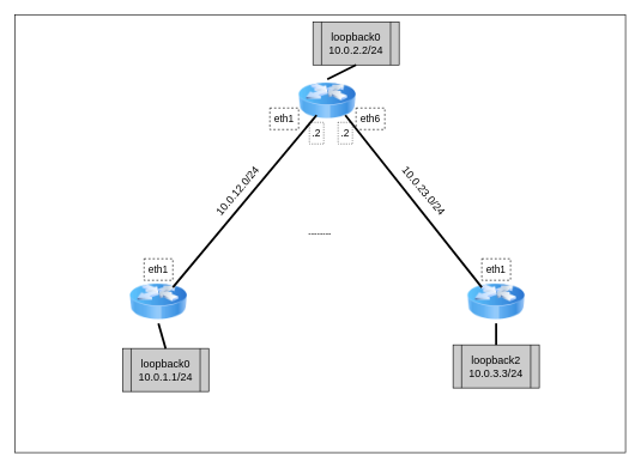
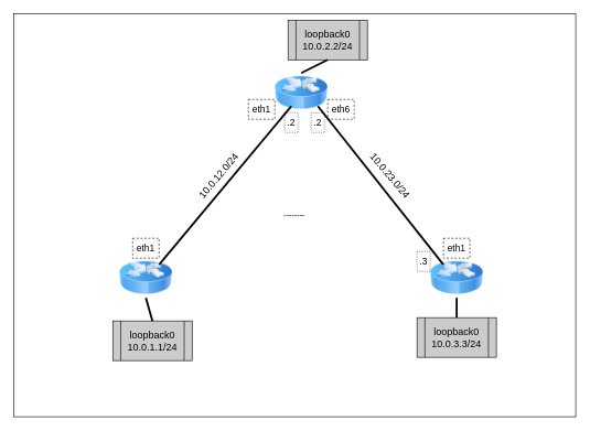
  <mxCell id="0" />
  <mxCell id="1" parent="0" />
  <mxCell id="2" value="--------" style="rounded=0;whiteSpace=wrap;html=1;fillColor=#FFFFFF;" parent="1" vertex="1"><mxGeometry x="20" y="20" width="850" height="610" as="geometry" /></mxCell>
  <mxCell id="3" value="" style="image;html=1;image=img/lib/clip_art/networking/Router_Icon_128x128.png" parent="1" vertex="1"><mxGeometry x="180" y="380" width="80" height="80" as="geometry" /></mxCell>
  <mxCell id="4" value="" style="image;html=1;image=img/lib/clip_art/networking/Router_Icon_128x128.png" parent="1" vertex="1"><mxGeometry x="415" y="100" width="80" height="80" as="geometry" /></mxCell>
  <mxCell id="5" value="" style="image;html=1;image=img/lib/clip_art/networking/Router_Icon_128x128.png" parent="1" vertex="1"><mxGeometry x="650" y="380" width="80" height="80" as="geometry" /></mxCell>
  <mxCell id="6" value="" style="endArrow=none;html=1;rounded=0;entryX=0.313;entryY=0.75;entryDx=0;entryDy=0;exitX=0.75;exitY=0.25;exitDx=0;exitDy=0;strokeWidth=3;strokeColor=#000000;exitPerimeter=0;entryPerimeter=0;" parent="1" source="3" target="4" edge="1"><mxGeometry width="50" height="50" relative="1" as="geometry"><mxPoint x="430" y="440" as="sourcePoint" /><mxPoint x="480" y="390" as="targetPoint" /></mxGeometry></mxCell>
  <mxCell id="7" value="" style="endArrow=none;html=1;rounded=0;entryX=0.25;entryY=0.25;entryDx=0;entryDy=0;exitX=0.813;exitY=0.75;exitDx=0;exitDy=0;strokeWidth=3;strokeColor=#000000;exitPerimeter=0;entryPerimeter=0;" parent="1" source="4" target="5" edge="1"><mxGeometry width="50" height="50" relative="1" as="geometry"><mxPoint x="470" y="580" as="sourcePoint" /><mxPoint x="645" y="360" as="targetPoint" /></mxGeometry></mxCell>
  <mxCell id="8" value="&lt;font style=&quot;font-size: 15px; color: rgb(0, 0, 0);&quot;&gt;loopback0&lt;/font&gt;&lt;div&gt;&lt;font style=&quot;font-size: 15px; color: rgb(0, 0, 0);&quot;&gt;10.0.1.1/24&lt;/font&gt;&lt;/div&gt;" style="shape=process;whiteSpace=wrap;html=1;backgroundOutline=1;fillColor=#CCCCCC;strokeColor=#000000;" parent="1" vertex="1"><mxGeometry x="170" y="485" width="120" height="60" as="geometry" /></mxCell>
  <mxCell id="9" value="&lt;font style=&quot;font-size: 15px; color: rgb(0, 0, 0);&quot;&gt;loopback0&lt;/font&gt;&lt;div&gt;&lt;font style=&quot;font-size: 15px; color: rgb(0, 0, 0);&quot;&gt;10.0.2.2/24&lt;/font&gt;&lt;/div&gt;" style="shape=process;whiteSpace=wrap;html=1;backgroundOutline=1;fillColor=#CCCCCC;strokeColor=#000000;" parent="1" vertex="1"><mxGeometry x="435" y="30" width="120" height="60" as="geometry" /></mxCell>
- <mxCell id="10" value="&lt;font style=&quot;font-size: 15px; color: rgb(0, 0, 0);&quot;&gt;loopback2&lt;/font&gt;&lt;div&gt;&lt;font style=&quot;font-size: 15px; color: rgb(0, 0, 0);&quot;&gt;10.0.3.3/24&lt;/font&gt;&lt;/div&gt;" style="shape=process;whiteSpace=wrap;html=1;backgroundOutline=1;fillColor=#CCCCCC;strokeColor=#000000;" parent="1" vertex="1"><mxGeometry x="630" y="480" width="120" height="60" as="geometry" /></mxCell>
+ <mxCell id="10" value="&lt;font style=&quot;font-size: 15px; color: rgb(0, 0, 0);&quot;&gt;loopback0&lt;/font&gt;&lt;div&gt;&lt;font style=&quot;font-size: 15px; color: rgb(0, 0, 0);&quot;&gt;10.0.3.3/24&lt;/font&gt;&lt;/div&gt;" style="shape=process;whiteSpace=wrap;html=1;backgroundOutline=1;fillColor=#CCCCCC;strokeColor=#000000;" parent="1" vertex="1"><mxGeometry x="630" y="480" width="120" height="60" as="geometry" /></mxCell>
  <mxCell id="11" value="" style="endArrow=none;html=1;rounded=0;entryX=0.5;entryY=0.875;entryDx=0;entryDy=0;exitX=0.5;exitY=0;exitDx=0;exitDy=0;strokeWidth=3;strokeColor=#000000;entryPerimeter=0;" parent="1" source="10" target="5" edge="1"><mxGeometry width="50" height="50" relative="1" as="geometry"><mxPoint x="440" y="320" as="sourcePoint" /><mxPoint x="830" y="320" as="targetPoint" /></mxGeometry></mxCell>
  <mxCell id="12" value="" style="endArrow=none;html=1;rounded=0;exitX=0.5;exitY=0;exitDx=0;exitDy=0;strokeWidth=3;strokeColor=#000000;entryX=0.5;entryY=0.875;entryDx=0;entryDy=0;entryPerimeter=0;" parent="1" source="8" target="3" edge="1"><mxGeometry width="50" height="50" relative="1" as="geometry"><mxPoint x="390" y="530" as="sourcePoint" /><mxPoint x="220" y="440" as="targetPoint" /></mxGeometry></mxCell>
  <mxCell id="13" value="" style="endArrow=none;html=1;rounded=0;exitX=0.5;exitY=0.125;exitDx=0;exitDy=0;strokeWidth=3;strokeColor=#000000;entryX=0.5;entryY=1;entryDx=0;entryDy=0;exitPerimeter=0;" parent="1" source="4" target="9" edge="1"><mxGeometry width="50" height="50" relative="1" as="geometry"><mxPoint x="560" y="140" as="sourcePoint" /><mxPoint x="560" y="100" as="targetPoint" /></mxGeometry></mxCell>
  <mxCell id="14" value="&lt;font style=&quot;font-size: 15px; color: rgb(0, 0, 0);&quot;&gt;10.0.12.0/24&lt;/font&gt;" style="text;html=1;align=center;verticalAlign=middle;whiteSpace=wrap;rounded=0;rotation=-50;" parent="1" vertex="1"><mxGeometry x="280" y="250" width="100" height="30" as="geometry" /></mxCell>
  <mxCell id="15" value="&lt;font style=&quot;color: rgb(0, 0, 0); font-size: 14px;&quot;&gt;eth1&lt;/font&gt;" style="text;html=1;align=center;verticalAlign=middle;whiteSpace=wrap;rounded=0;perimeterSpacing=3;dashed=1;strokeColor=#000000;" parent="1" vertex="1"><mxGeometry x="200" y="360" width="40" height="30" as="geometry" /></mxCell>
  <mxCell id="16" value="&lt;font style=&quot;color: rgb(0, 0, 0); font-size: 14px;&quot;&gt;eth6&lt;/font&gt;" style="text;html=1;align=center;verticalAlign=middle;whiteSpace=wrap;rounded=0;perimeterSpacing=3;dashed=1;strokeColor=#000000;" parent="1" vertex="1"><mxGeometry x="495" y="150" width="40" height="30" as="geometry" /></mxCell>
  <mxCell id="17" value="&lt;font style=&quot;color: rgb(0, 0, 0); font-size: 14px;&quot;&gt;eth1&lt;/font&gt;" style="text;html=1;align=center;verticalAlign=middle;whiteSpace=wrap;rounded=0;perimeterSpacing=3;dashed=1;strokeColor=#000000;" parent="1" vertex="1"><mxGeometry x="375" y="150" width="40" height="30" as="geometry" /></mxCell>
  <mxCell id="18" value="&lt;font style=&quot;color: rgb(0, 0, 0); font-size: 14px;&quot;&gt;eth1&lt;/font&gt;" style="text;html=1;align=center;verticalAlign=middle;whiteSpace=wrap;rounded=0;perimeterSpacing=3;dashed=1;strokeColor=#000000;" parent="1" vertex="1"><mxGeometry x="670" y="360" width="40" height="30" as="geometry" /></mxCell>
  <mxCell id="19" value="&lt;font style=&quot;color: rgb(0, 0, 0); font-size: 14px;&quot;&gt;.2&lt;/font&gt;" style="text;html=1;align=center;verticalAlign=middle;whiteSpace=wrap;rounded=0;perimeterSpacing=3;dashed=1;strokeColor=#000000;dashPattern=1 2;" parent="1" vertex="1"><mxGeometry x="430" y="170" width="20" height="30" as="geometry" /></mxCell>
+ <mxCell id="20" value="&lt;font style=&quot;color: rgb(0, 0, 0); font-size: 14px;&quot;&gt;.3&lt;/font&gt;" style="text;html=1;align=center;verticalAlign=middle;whiteSpace=wrap;rounded=0;perimeterSpacing=3;dashed=1;strokeColor=#000000;dashPattern=1 2;" parent="1" vertex="1"><mxGeometry x="630" y="380" width="20" height="30" as="geometry" /></mxCell>
  <mxCell id="21" value="&lt;font style=&quot;color: rgb(0, 0, 0); font-size: 14px;&quot;&gt;.2&lt;/font&gt;" style="text;html=1;align=center;verticalAlign=middle;whiteSpace=wrap;rounded=0;perimeterSpacing=3;dashed=1;strokeColor=#000000;dashPattern=1 2;" vertex="1" parent="1"><mxGeometry x="470" y="170" width="20" height="30" as="geometry" /></mxCell>
  <mxCell id="22" value="&lt;font style=&quot;font-size: 15px; color: rgb(0, 0, 0);&quot;&gt;10.0.23.0/24&lt;/font&gt;" style="text;html=1;align=center;verticalAlign=middle;whiteSpace=wrap;rounded=0;rotation=50;" vertex="1" parent="1"><mxGeometry x="540" y="250.004" width="100" height="30" as="geometry" /></mxCell>
